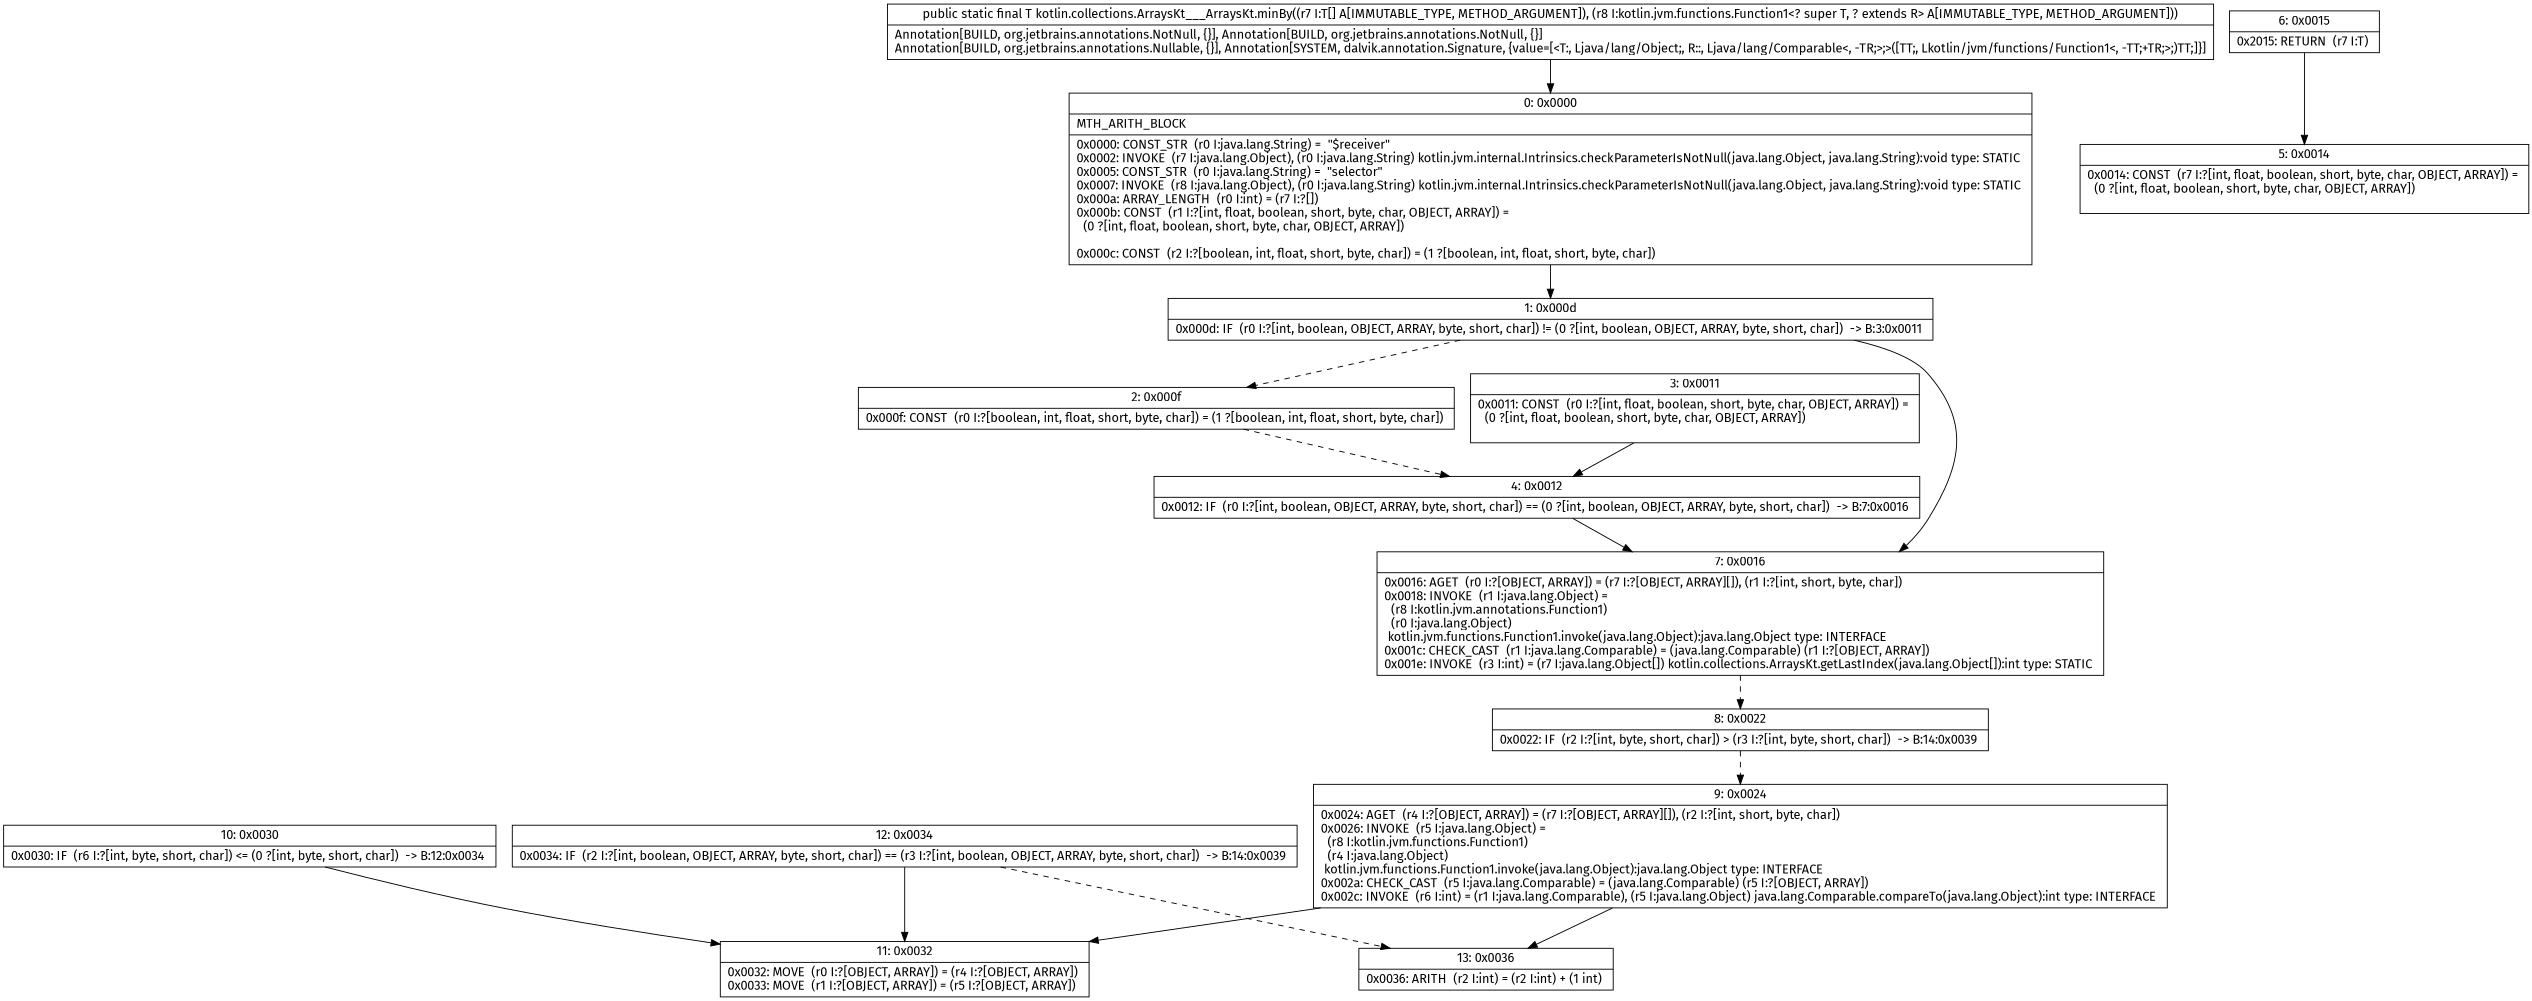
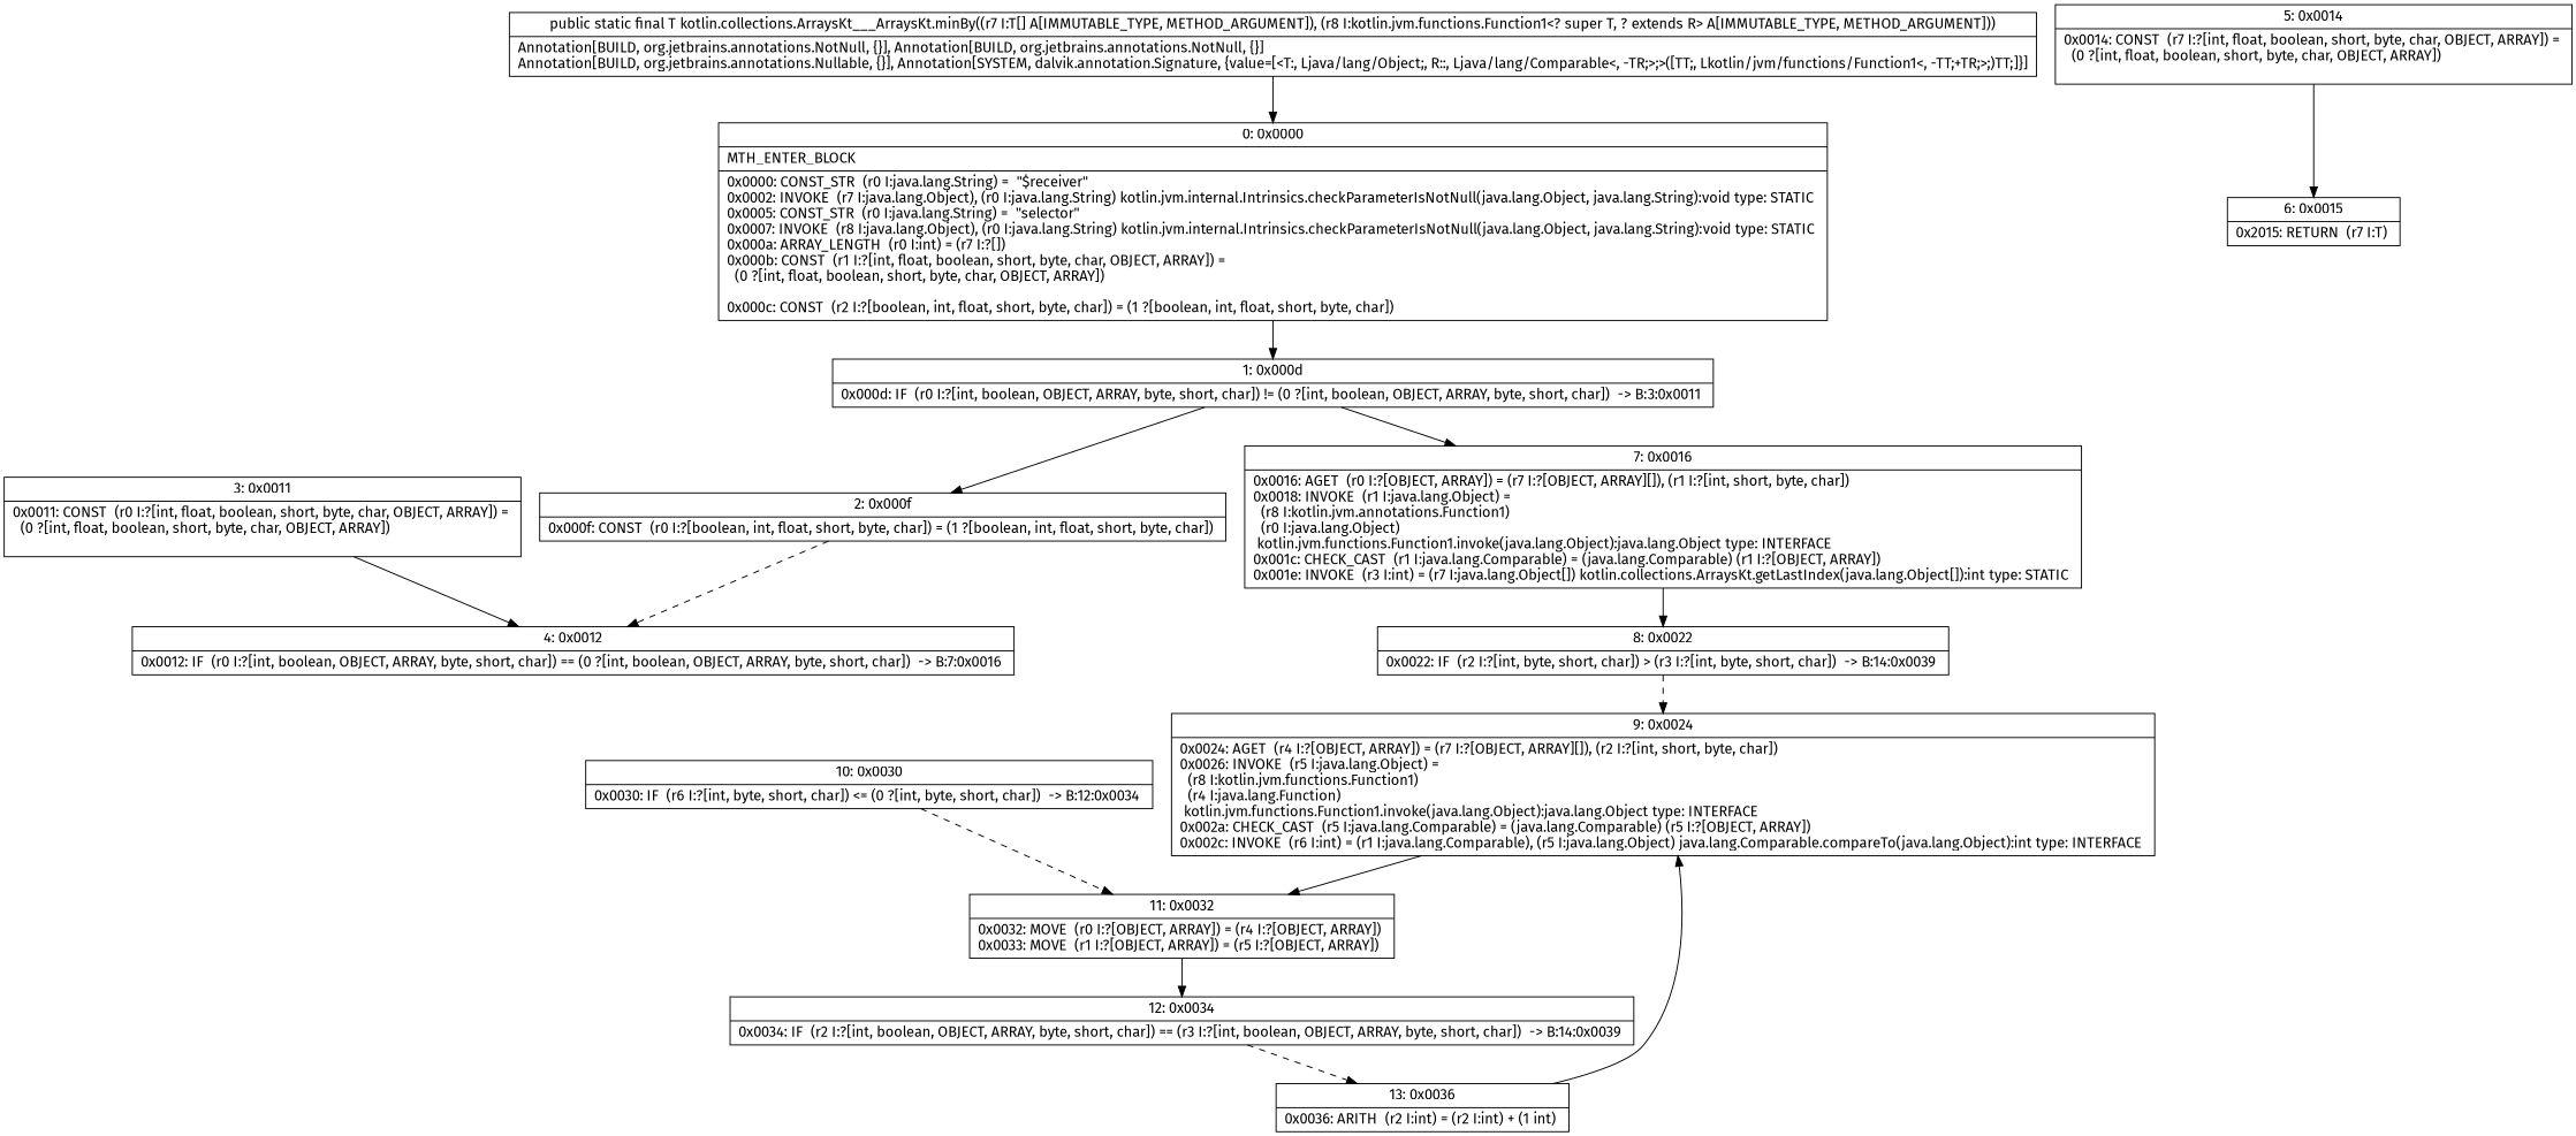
  digraph {
    fontname="Fira Sans"
    node [fontname="Fira Sans" shape=record]
    edge [fontname="Fira Sans"]
-   n1 [label="{0\:\ 0x0000|MTH_ARITH_BLOCK\l|0x0000: CONST_STR  (r0 I:java.lang.String) =  \"$receiver\" \l0x0002: INVOKE  (r7 I:java.lang.Object), (r0 I:java.lang.String) kotlin.jvm.internal.Intrinsics.checkParameterIsNotNull(java.lang.Object, java.lang.String):void type: STATIC \l0x0005: CONST_STR  (r0 I:java.lang.String) =  \"selector\" \l0x0007: INVOKE  (r8 I:java.lang.Object), (r0 I:java.lang.String) kotlin.jvm.internal.Intrinsics.checkParameterIsNotNull(java.lang.Object, java.lang.String):void type: STATIC \l0x000a: ARRAY_LENGTH  (r0 I:int) = (r7 I:?[]) \l0x000b: CONST  (r1 I:?[int, float, boolean, short, byte, char, OBJECT, ARRAY]) = \l  (0 ?[int, float, boolean, short, byte, char, OBJECT, ARRAY])\l \l0x000c: CONST  (r2 I:?[boolean, int, float, short, byte, char]) = (1 ?[boolean, int, float, short, byte, char]) \l}"]
+   n1 [label="{0\:\ 0x0000|MTH_ENTER_BLOCK\l|0x0000: CONST_STR  (r0 I:java.lang.String) =  \"$receiver\" \l0x0002: INVOKE  (r7 I:java.lang.Object), (r0 I:java.lang.String) kotlin.jvm.internal.Intrinsics.checkParameterIsNotNull(java.lang.Object, java.lang.String):void type: STATIC \l0x0005: CONST_STR  (r0 I:java.lang.String) =  \"selector\" \l0x0007: INVOKE  (r8 I:java.lang.Object), (r0 I:java.lang.String) kotlin.jvm.internal.Intrinsics.checkParameterIsNotNull(java.lang.Object, java.lang.String):void type: STATIC \l0x000a: ARRAY_LENGTH  (r0 I:int) = (r7 I:?[]) \l0x000b: CONST  (r1 I:?[int, float, boolean, short, byte, char, OBJECT, ARRAY]) = \l  (0 ?[int, float, boolean, short, byte, char, OBJECT, ARRAY])\l \l0x000c: CONST  (r2 I:?[boolean, int, float, short, byte, char]) = (1 ?[boolean, int, float, short, byte, char]) \l}"]
    n2 [label="{1\:\ 0x000d|0x000d: IF  (r0 I:?[int, boolean, OBJECT, ARRAY, byte, short, char]) != (0 ?[int, boolean, OBJECT, ARRAY, byte, short, char])  \-\> B:3:0x0011 \l}"]
    n3 [label="{2\:\ 0x000f|0x000f: CONST  (r0 I:?[boolean, int, float, short, byte, char]) = (1 ?[boolean, int, float, short, byte, char]) \l}"]
    n4 [label="{7\:\ 0x0016|0x0016: AGET  (r0 I:?[OBJECT, ARRAY]) = (r7 I:?[OBJECT, ARRAY][]), (r1 I:?[int, short, byte, char]) \l0x0018: INVOKE  (r1 I:java.lang.Object) = \l  (r8 I:kotlin.jvm.annotations.Function1)\l  (r0 I:java.lang.Object)\l kotlin.jvm.functions.Function1.invoke(java.lang.Object):java.lang.Object type: INTERFACE \l0x001c: CHECK_CAST  (r1 I:java.lang.Comparable) = (java.lang.Comparable) (r1 I:?[OBJECT, ARRAY]) \l0x001e: INVOKE  (r3 I:int) = (r7 I:java.lang.Object[]) kotlin.collections.ArraysKt.getLastIndex(java.lang.Object[]):int type: STATIC \l}"]
    n5 [label="{4\:\ 0x0012|0x0012: IF  (r0 I:?[int, boolean, OBJECT, ARRAY, byte, short, char]) == (0 ?[int, boolean, OBJECT, ARRAY, byte, short, char])  \-\> B:7:0x0016 \l}"]
    n6 [label="{3\:\ 0x0011|0x0011: CONST  (r0 I:?[int, float, boolean, short, byte, char, OBJECT, ARRAY]) = \l  (0 ?[int, float, boolean, short, byte, char, OBJECT, ARRAY])\l \l}"]
    n7 [label="{5\:\ 0x0014|0x0014: CONST  (r7 I:?[int, float, boolean, short, byte, char, OBJECT, ARRAY]) = \l  (0 ?[int, float, boolean, short, byte, char, OBJECT, ARRAY])\l \l}"]
    n8 [label="{6\:\ 0x0015|0x2015: RETURN  (r7 I:T) \l}"]
    n9 [label="{8\:\ 0x0022|0x0022: IF  (r2 I:?[int, byte, short, char]) \> (r3 I:?[int, byte, short, char])  \-\> B:14:0x0039 \l}"]
-   n10 [label="{9\:\ 0x0024|0x0024: AGET  (r4 I:?[OBJECT, ARRAY]) = (r7 I:?[OBJECT, ARRAY][]), (r2 I:?[int, short, byte, char]) \l0x0026: INVOKE  (r5 I:java.lang.Object) = \l  (r8 I:kotlin.jvm.functions.Function1)\l  (r4 I:java.lang.Object)\l kotlin.jvm.functions.Function1.invoke(java.lang.Object):java.lang.Object type: INTERFACE \l0x002a: CHECK_CAST  (r5 I:java.lang.Comparable) = (java.lang.Comparable) (r5 I:?[OBJECT, ARRAY]) \l0x002c: INVOKE  (r6 I:int) = (r1 I:java.lang.Comparable), (r5 I:java.lang.Object) java.lang.Comparable.compareTo(java.lang.Object):int type: INTERFACE \l}"]
+   n10 [label="{9\:\ 0x0024|0x0024: AGET  (r4 I:?[OBJECT, ARRAY]) = (r7 I:?[OBJECT, ARRAY][]), (r2 I:?[int, short, byte, char]) \l0x0026: INVOKE  (r5 I:java.lang.Object) = \l  (r8 I:kotlin.jvm.functions.Function1)\l  (r4 I:java.lang.Function)\l kotlin.jvm.functions.Function1.invoke(java.lang.Object):java.lang.Object type: INTERFACE \l0x002a: CHECK_CAST  (r5 I:java.lang.Comparable) = (java.lang.Comparable) (r5 I:?[OBJECT, ARRAY]) \l0x002c: INVOKE  (r6 I:int) = (r1 I:java.lang.Comparable), (r5 I:java.lang.Object) java.lang.Comparable.compareTo(java.lang.Object):int type: INTERFACE \l}"]
    n11 [label="{11\:\ 0x0032|0x0032: MOVE  (r0 I:?[OBJECT, ARRAY]) = (r4 I:?[OBJECT, ARRAY]) \l0x0033: MOVE  (r1 I:?[OBJECT, ARRAY]) = (r5 I:?[OBJECT, ARRAY]) \l}"]
    n12 [label="{10\:\ 0x0030|0x0030: IF  (r6 I:?[int, byte, short, char]) \<= (0 ?[int, byte, short, char])  \-\> B:12:0x0034 \l}"]
    n13 [label="{12\:\ 0x0034|0x0034: IF  (r2 I:?[int, boolean, OBJECT, ARRAY, byte, short, char]) == (r3 I:?[int, boolean, OBJECT, ARRAY, byte, short, char])  \-\> B:14:0x0039 \l}"]
    n14 [label="{13\:\ 0x0036|0x0036: ARITH  (r2 I:int) = (r2 I:int) + (1 int) \l}"]
    n15 [label="{public static final T kotlin.collections.ArraysKt___ArraysKt.minBy((r7 I:T[] A[IMMUTABLE_TYPE, METHOD_ARGUMENT]), (r8 I:kotlin.jvm.functions.Function1\<? super T, ? extends R\> A[IMMUTABLE_TYPE, METHOD_ARGUMENT]))  | Annotation[BUILD, org.jetbrains.annotations.NotNull, \{\}], Annotation[BUILD, org.jetbrains.annotations.NotNull, \{\}]\lAnnotation[BUILD, org.jetbrains.annotations.Nullable, \{\}], Annotation[SYSTEM, dalvik.annotation.Signature, \{value=[\<T:, Ljava\/lang\/Object;, R::, Ljava\/lang\/Comparable\<, \-TR;\>;\>([TT;, Lkotlin\/jvm\/functions\/Function1\<, \-TT;+TR;\>;)TT;]\}]\l}"]
    n1 -> n2
-   n2 -> n3 [style=dashed]
+   n2 -> n3 [style=solid]
    n2 -> n4
    n3 -> n5 [style=dashed]
-   n4 -> n9 [style=dashed]
-   n5 -> n4
+   n4 -> n9
    n6 -> n5
-   n8 -> n7
+   n7 -> n8
    n9 -> n10 [style=dashed]
    n10 -> n11
-   n13 -> n11
-   n12 -> n11 [style=solid]
+   n11 -> n13
+   n12 -> n11 [style=dashed]
    n13 -> n14 [style=dashed]
-   n10 -> n14
+   n14 -> n10
    n15 -> n1
  }
